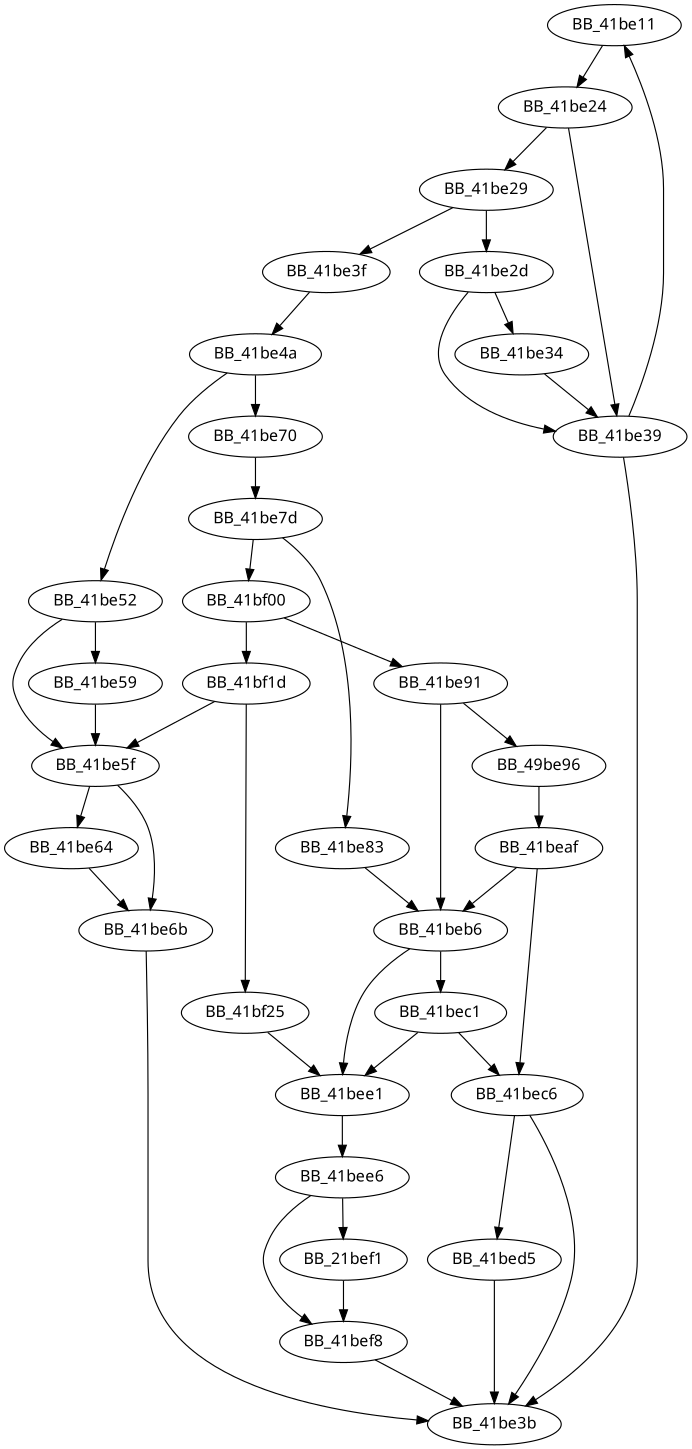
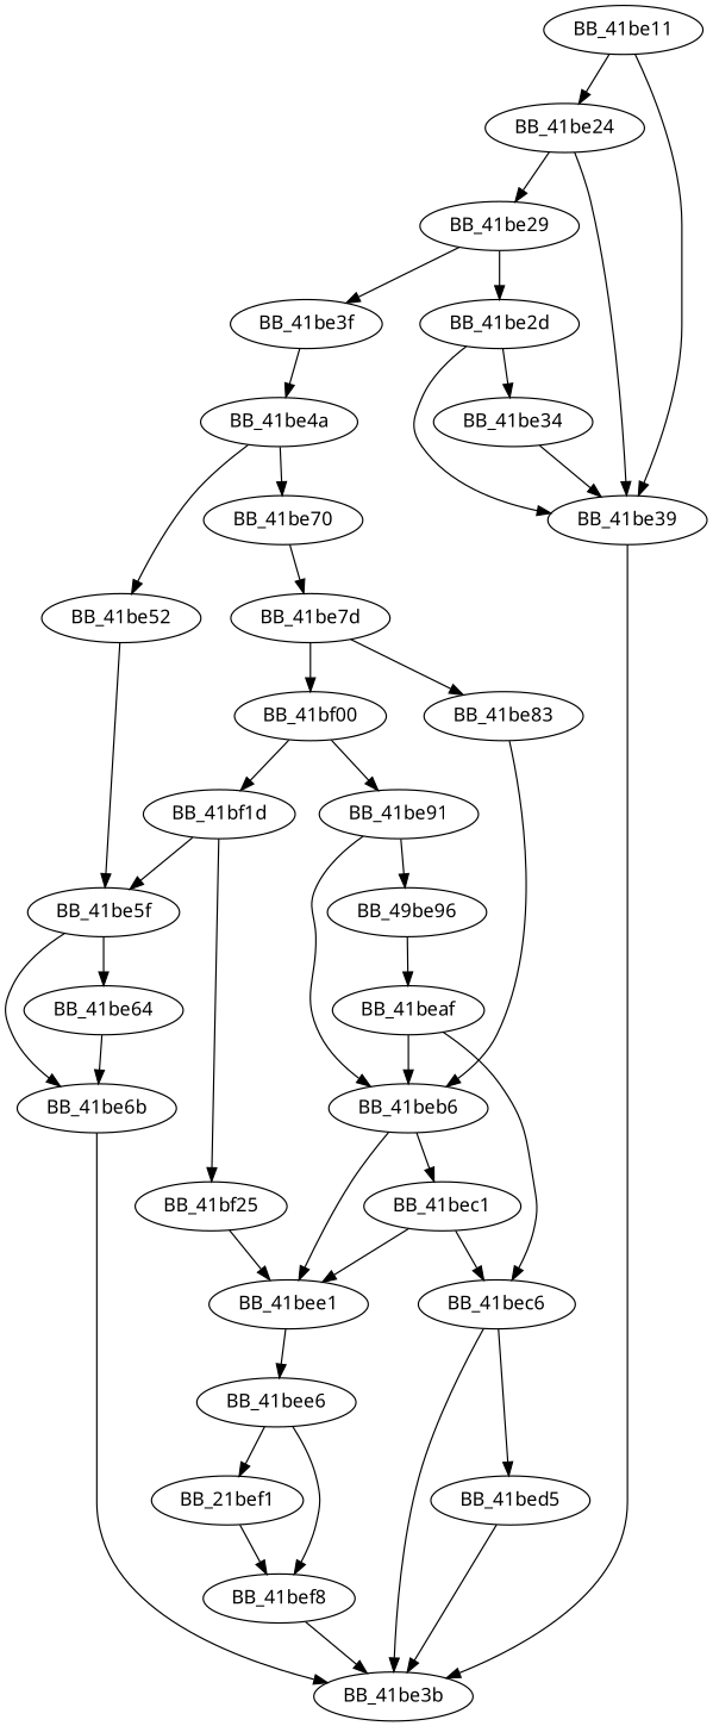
  digraph {
    fontname="Noto Sans"
    node [fontname="Noto Sans"]
    edge [fontname="Noto Sans"]
    BB_41be11
    BB_41be24
    BB_41be39
    BB_41be29
    BB_41be3b
    BB_41be2d
    BB_41be3f
    BB_41be34
    BB_41be4a
    BB_41be52
    BB_41be70
-   BB_41be59
    BB_41be5f
    BB_41be7d
    BB_41be64
    BB_41be6b
    BB_41be83
    BB_41bf00
    BB_41beb6
    BB_41be91
    BB_41bf1d
    n22 [label=BB_49be96]
    BB_41bec1
    BB_41bee1
    BB_41bf25
    BB_41beaf
    BB_41bec6
    BB_41bee6
    BB_41bed5
    n30 [label=BB_21bef1]
    BB_41bef8
    BB_41be11 -> BB_41be24
-   BB_41be39 -> BB_41be11
+   BB_41be11 -> BB_41be39
    BB_41be24 -> BB_41be39
    BB_41be24 -> BB_41be29
    BB_41be39 -> BB_41be3b
    BB_41be29 -> BB_41be2d
    BB_41be29 -> BB_41be3f
    BB_41be2d -> BB_41be39
    BB_41be2d -> BB_41be34
    BB_41be3f -> BB_41be4a
    BB_41be34 -> BB_41be39
    BB_41be4a -> BB_41be52
    BB_41be4a -> BB_41be70
-   BB_41be52 -> BB_41be59
    BB_41be52 -> BB_41be5f
    BB_41be70 -> BB_41be7d
-   BB_41be59 -> BB_41be5f
    BB_41be5f -> BB_41be64
    BB_41be5f -> BB_41be6b
    BB_41be7d -> BB_41be83
    BB_41be7d -> BB_41bf00
    BB_41be64 -> BB_41be6b
    BB_41be6b -> BB_41be3b
    BB_41be83 -> BB_41beb6
    BB_41bf00 -> BB_41be91
    BB_41bf00 -> BB_41bf1d
    BB_41beb6 -> BB_41bec1
    BB_41beb6 -> BB_41bee1
    BB_41be91 -> BB_41beb6
    BB_41be91 -> n22
    BB_41bf1d -> BB_41be5f
    BB_41bf1d -> BB_41bf25
    n22 -> BB_41beaf
    BB_41bec1 -> BB_41bee1
    BB_41bec1 -> BB_41bec6
    BB_41bee1 -> BB_41bee6
    BB_41bf25 -> BB_41bee1
    BB_41beaf -> BB_41beb6
    BB_41beaf -> BB_41bec6
    BB_41bec6 -> BB_41be3b
    BB_41bec6 -> BB_41bed5
    BB_41bee6 -> n30
    BB_41bee6 -> BB_41bef8
    BB_41bed5 -> BB_41be3b
    n30 -> BB_41bef8
    BB_41bef8 -> BB_41be3b
  }
